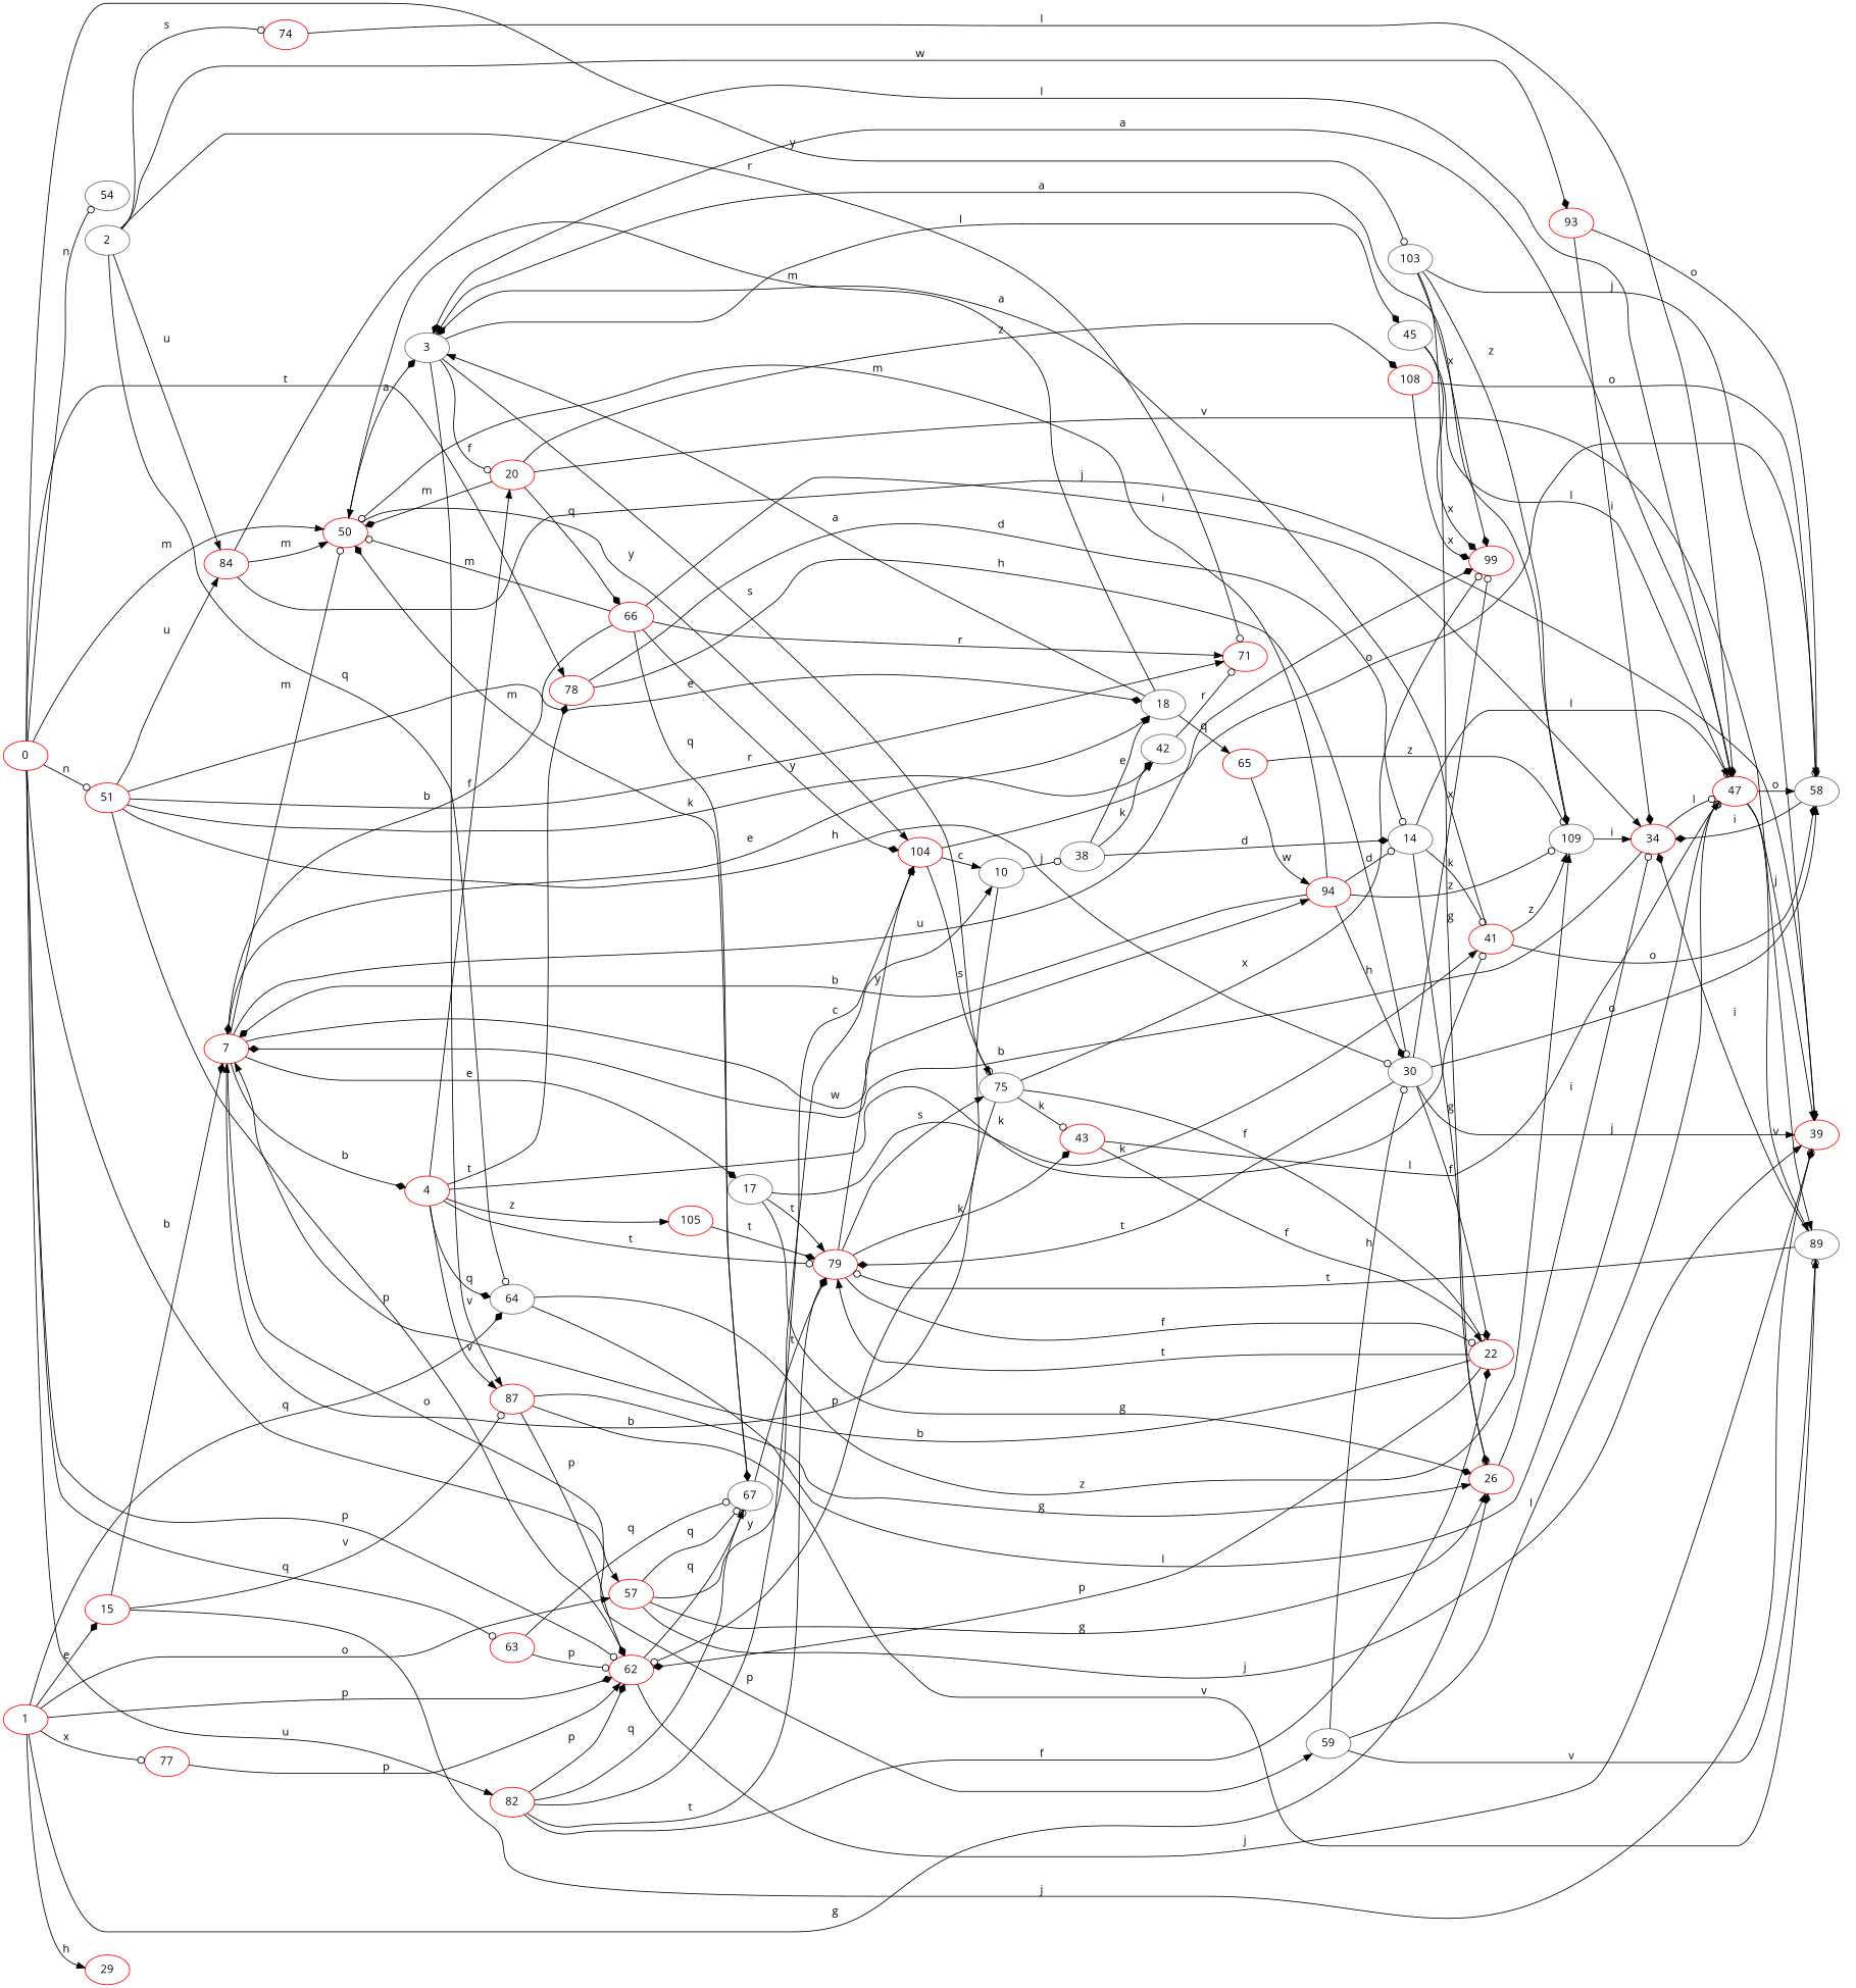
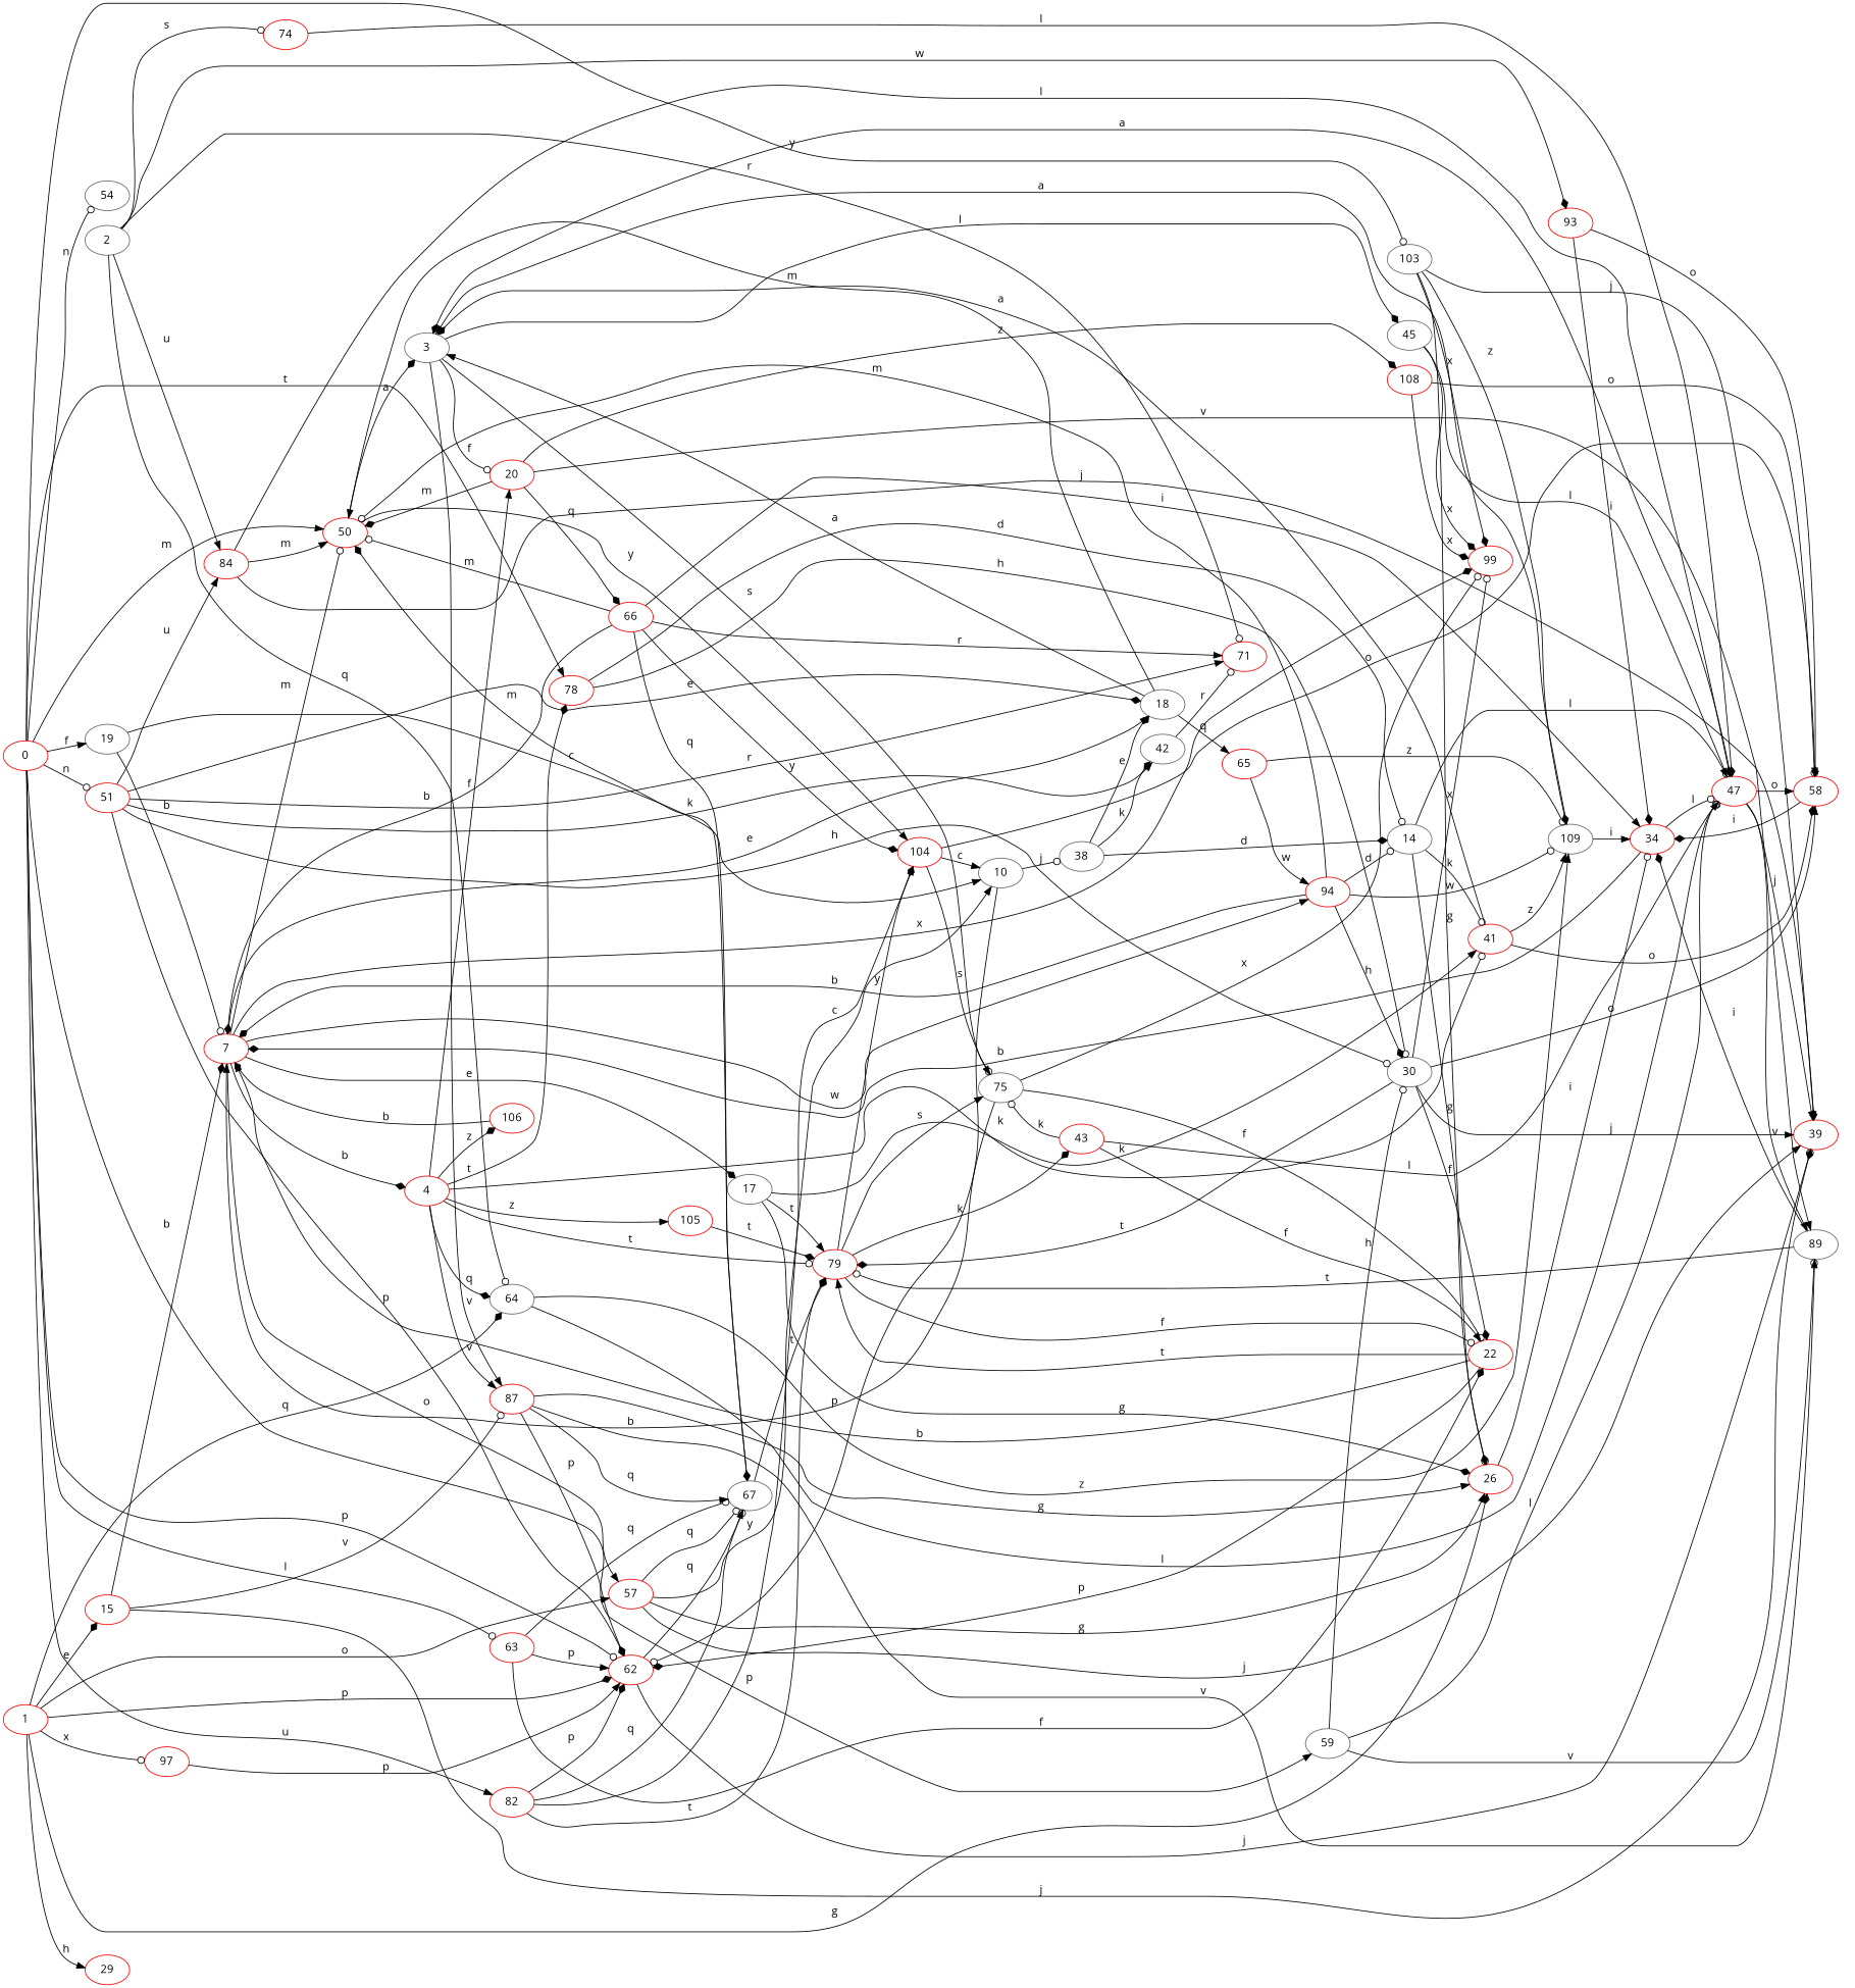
  strict digraph {
    fontname="Open Sans"
    rankdir=LR
    node [color=red fontname="Open Sans"]
    edge [arrowhead=normal fontname="Open Sans"]
+   19 [color=gray40]
    0
    50
    51
    54 [color=gray40]
    59 [color=gray40]
    62
    63
    78
    82
    103 [color=gray40]
    7
    10 [color=gray40]
    3 [color=gray40]
    104
    71
    84
    18 [color=gray40]
    30 [color=gray40]
    42 [color=gray40]
    89 [color=gray40]
    47
    39
    67 [color=gray40]
    22
    14 [color=gray40]
    79
    26
    99
    109 [color=gray40]
    1
    15
    29
    57
    64 [color=gray40]
-   97 [label=77]
+   97
    87
    34
    2 [color=gray40]
    74
    93
-   58 [color=gray40]
+   58
    20
    45 [color=gray40]
    75 [color=gray40]
    66
    108
    43
    4
    41
    105
+   106
    17 [color=gray40]
    94
    65
    38 [color=gray40]
+   19 -> 7 [arrowhead=odot label=b]
+   19 -> 10 [label=c]
+   0 -> 19 [label=f]
    0 -> 50 [label=m]
    0 -> 51 [arrowhead=odot label=n]
    0 -> 54 [arrowhead=odot label=n]
    0 -> 59 [label=p]
    0 -> 62 [arrowhead=odot label=p]
-   0 -> 63 [arrowhead=odot label=q]
+   0 -> 63 [arrowhead=odot label=l]
    0 -> 78 [label=t]
    0 -> 82 [label=u]
    0 -> 103 [arrowhead=odot label=y]
    50 -> 3 [arrowhead=diamond label=a]
    50 -> 104 [label=y]
    51 -> 62 [arrowhead=diamond label=p]
    51 -> 71 [label=r]
    51 -> 84 [label=u]
    51 -> 18 [arrowhead=diamond label=e]
    51 -> 30 [arrowhead=odot label=h]
    51 -> 42 [label=k]
    59 -> 30 [arrowhead=odot label=h]
    59 -> 89 [arrowhead=odot label=v]
    59 -> 47 [arrowhead=odot label=l]
    62 -> 39 [arrowhead=odot label=j]
    62 -> 67 [arrowhead=odot label=q]
-   63 -> 62 [arrowhead=odot label=p]
+   63 -> 62 [label=p]
    63 -> 67 [arrowhead=odot label=q]
-   82 -> 22 [arrowhead=diamond label=f]
+   63 -> 22 [arrowhead=diamond label=f]
    78 -> 30 [arrowhead=odot label=h]
    78 -> 14 [arrowhead=odot label=d]
    82 -> 62 [arrowhead=diamond label=p]
    82 -> 104 [label=y]
    82 -> 67 [label=q]
    82 -> 79 [arrowhead=diamond label=t]
    103 -> 39 [label=j]
    103 -> 26 [arrowhead=odot label=g]
    103 -> 99 [arrowhead=diamond label=x]
    103 -> 109 [arrowhead=diamond label=z]
    7 -> 50 [arrowhead=odot label=m]
    7 -> 18 [label=e]
-   7 -> 99 [arrowhead=diamond label=u]
+   7 -> 99 [arrowhead=diamond label=x]
    7 -> 57 [label=o]
    7 -> 4 [arrowhead=diamond label=b]
    7 -> 17 [arrowhead=diamond label=e]
    7 -> 94 [label=w]
    10 -> 62 [arrowhead=odot label=p]
    10 -> 38 [arrowhead=odot label=j]
    3 -> 87 [label=v]
    3 -> 20 [arrowhead=odot label=f]
    3 -> 45 [arrowhead=diamond label=l]
    3 -> 75 [label=s]
    104 -> 10 [label=c]
    104 -> 58 [label=o]
    104 -> 75 [arrowhead=odot label=s]
    84 -> 50 [label=m]
    84 -> 47 [arrowhead=diamond label=l]
    84 -> 39 [arrowhead=diamond label=j]
    18 -> 50 [label=m]
    18 -> 3 [label=a]
    18 -> 65 [label=q]
    30 -> 39 [label=j]
    30 -> 22 [arrowhead=diamond label=f]
    30 -> 79 [arrowhead=diamond label=t]
    30 -> 99 [arrowhead=odot label=x]
    30 -> 58 [label=o]
    42 -> 71 [arrowhead=odot label=r]
    89 -> 79 [arrowhead=odot label=t]
    89 -> 34 [arrowhead=diamond label=i]
    47 -> 3 [arrowhead=diamond label=a]
    47 -> 89 [label=v]
    47 -> 39 [label=j]
    47 -> 58 [label=o]
    67 -> 50 [arrowhead=diamond label=m]
    67 -> 79 [arrowhead=diamond label=t]
    22 -> 62 [arrowhead=diamond label=p]
    22 -> 7 [label=b]
    22 -> 79 [label=t]
    14 -> 47 [label=l]
    14 -> 26 [arrowhead=diamond label=g]
    14 -> 41 [arrowhead=odot label=k]
    79 -> 104 [arrowhead=diamond label=y]
    79 -> 22 [arrowhead=odot label=f]
    79 -> 75 [label=s]
    79 -> 43 [arrowhead=diamond label=k]
    26 -> 34 [arrowhead=odot label=i]
    109 -> 3 [label=a]
    109 -> 34 [label=i]
    1 -> 62 [arrowhead=diamond label=p]
    1 -> 26 [arrowhead=diamond label=g]
    1 -> 15 [arrowhead=diamond label=e]
    1 -> 29 [label=h]
    1 -> 57 [label=o]
    1 -> 64 [arrowhead=diamond label=q]
    1 -> 97 [arrowhead=odot label=x]
    15 -> 7 [arrowhead=diamond label=b]
    15 -> 39 [arrowhead=diamond label=j]
    15 -> 87 [arrowhead=odot label=v]
    57 -> 10 [label=c]
    57 -> 39 [label=j]
    57 -> 67 [arrowhead=odot label=q]
    57 -> 26 [label=g]
    64 -> 47 [label=l]
    64 -> 109 [label=z]
    97 -> 62 [label=p]
    87 -> 62 [arrowhead=diamond label=p]
    87 -> 89 [label=v]
+   87 -> 67 [label=q]
    87 -> 26 [label=g]
    34 -> 7 [arrowhead=diamond label=b]
    34 -> 47 [arrowhead=odot label=l]
    2 -> 71 [arrowhead=odot label=r]
    2 -> 84 [label=u]
    2 -> 64 [arrowhead=odot label=q]
    2 -> 74 [arrowhead=odot label=s]
    2 -> 93 [arrowhead=diamond label=w]
    74 -> 47 [arrowhead=diamond label=l]
    93 -> 34 [arrowhead=diamond label=i]
    93 -> 58 [arrowhead=diamond label=o]
    58 -> 34 [arrowhead=diamond label=i]
    20 -> 50 [arrowhead=diamond label=m]
    20 -> 89 [label=v]
    20 -> 66 [arrowhead=diamond label=q]
    20 -> 108 [arrowhead=diamond label=z]
    45 -> 47 [arrowhead=odot label=l]
    45 -> 99 [arrowhead=diamond label=x]
    75 -> 7 [label=b]
    75 -> 22 [arrowhead=odot label=f]
    75 -> 99 [arrowhead=odot label=x]
-   75 -> 43 [arrowhead=odot label=k]
+   43 -> 75 [arrowhead=odot label=k]
    66 -> 50 [arrowhead=odot label=m]
    66 -> 7 [arrowhead=diamond label=b]
    66 -> 104 [arrowhead=diamond label=y]
    66 -> 71 [label=r]
    66 -> 67 [arrowhead=diamond label=q]
    66 -> 34 [label=i]
    108 -> 99 [arrowhead=diamond label=x]
    108 -> 58 [arrowhead=odot label=o]
    43 -> 47 [arrowhead=odot label=l]
    43 -> 22 [label=f]
    4 -> 78 [arrowhead=diamond label=t]
    4 -> 79 [arrowhead=odot label=t]
    4 -> 64 [arrowhead=diamond label=q]
    4 -> 87 [label=v]
    4 -> 20 [label=f]
    4 -> 41 [arrowhead=odot label=k]
    4 -> 105 [label=z]
+   4 -> 106 [arrowhead=diamond label=z]
    41 -> 3 [arrowhead=diamond label=a]
    41 -> 109 [label=z]
    41 -> 58 [arrowhead=diamond label=o]
    105 -> 79 [arrowhead=diamond label=t]
+   106 -> 7 [arrowhead=diamond label=b]
    17 -> 79 [label=t]
    17 -> 26 [arrowhead=diamond label=g]
    17 -> 41 [label=k]
    94 -> 50 [arrowhead=odot label=m]
    94 -> 7 [arrowhead=diamond label=b]
    94 -> 30 [arrowhead=diamond label=h]
    94 -> 14 [arrowhead=odot label=d]
-   94 -> 109 [arrowhead=odot label=z]
+   94 -> 109 [arrowhead=odot label=w]
    65 -> 109 [arrowhead=odot label=z]
    65 -> 94 [label=w]
    38 -> 18 [arrowhead=diamond label=e]
    38 -> 42 [arrowhead=diamond label=k]
    38 -> 14 [arrowhead=diamond label=d]
  }
